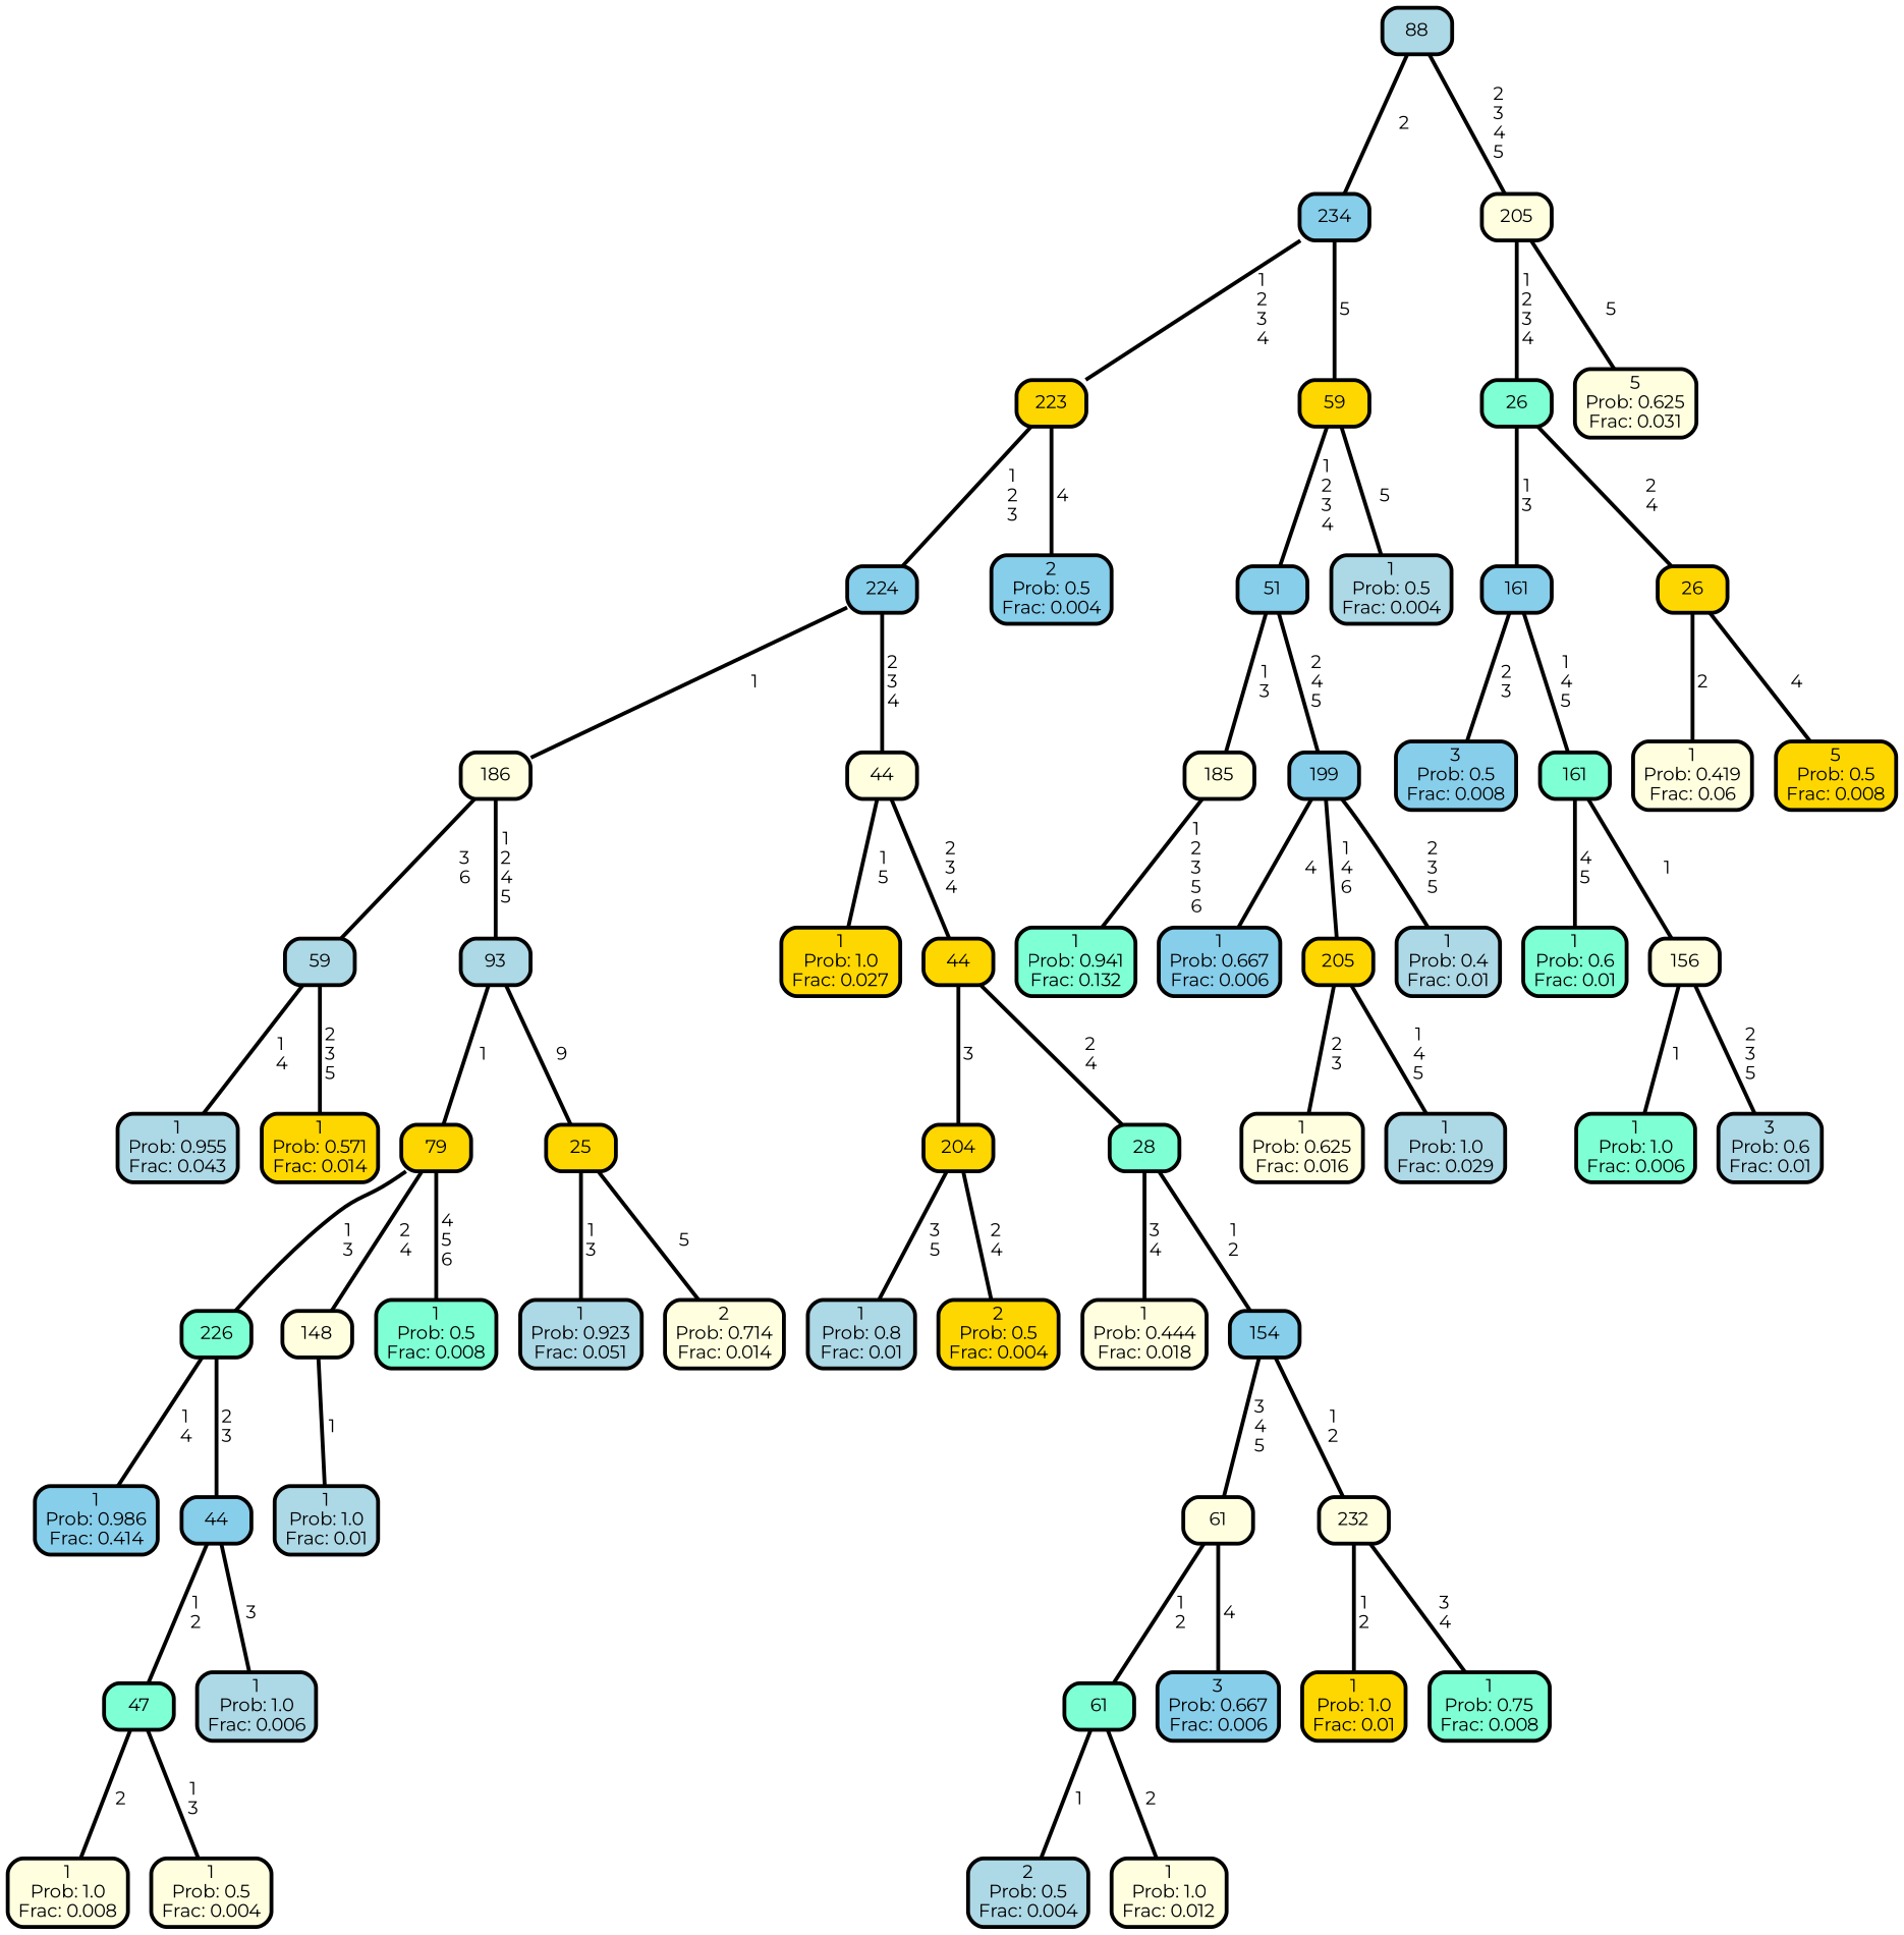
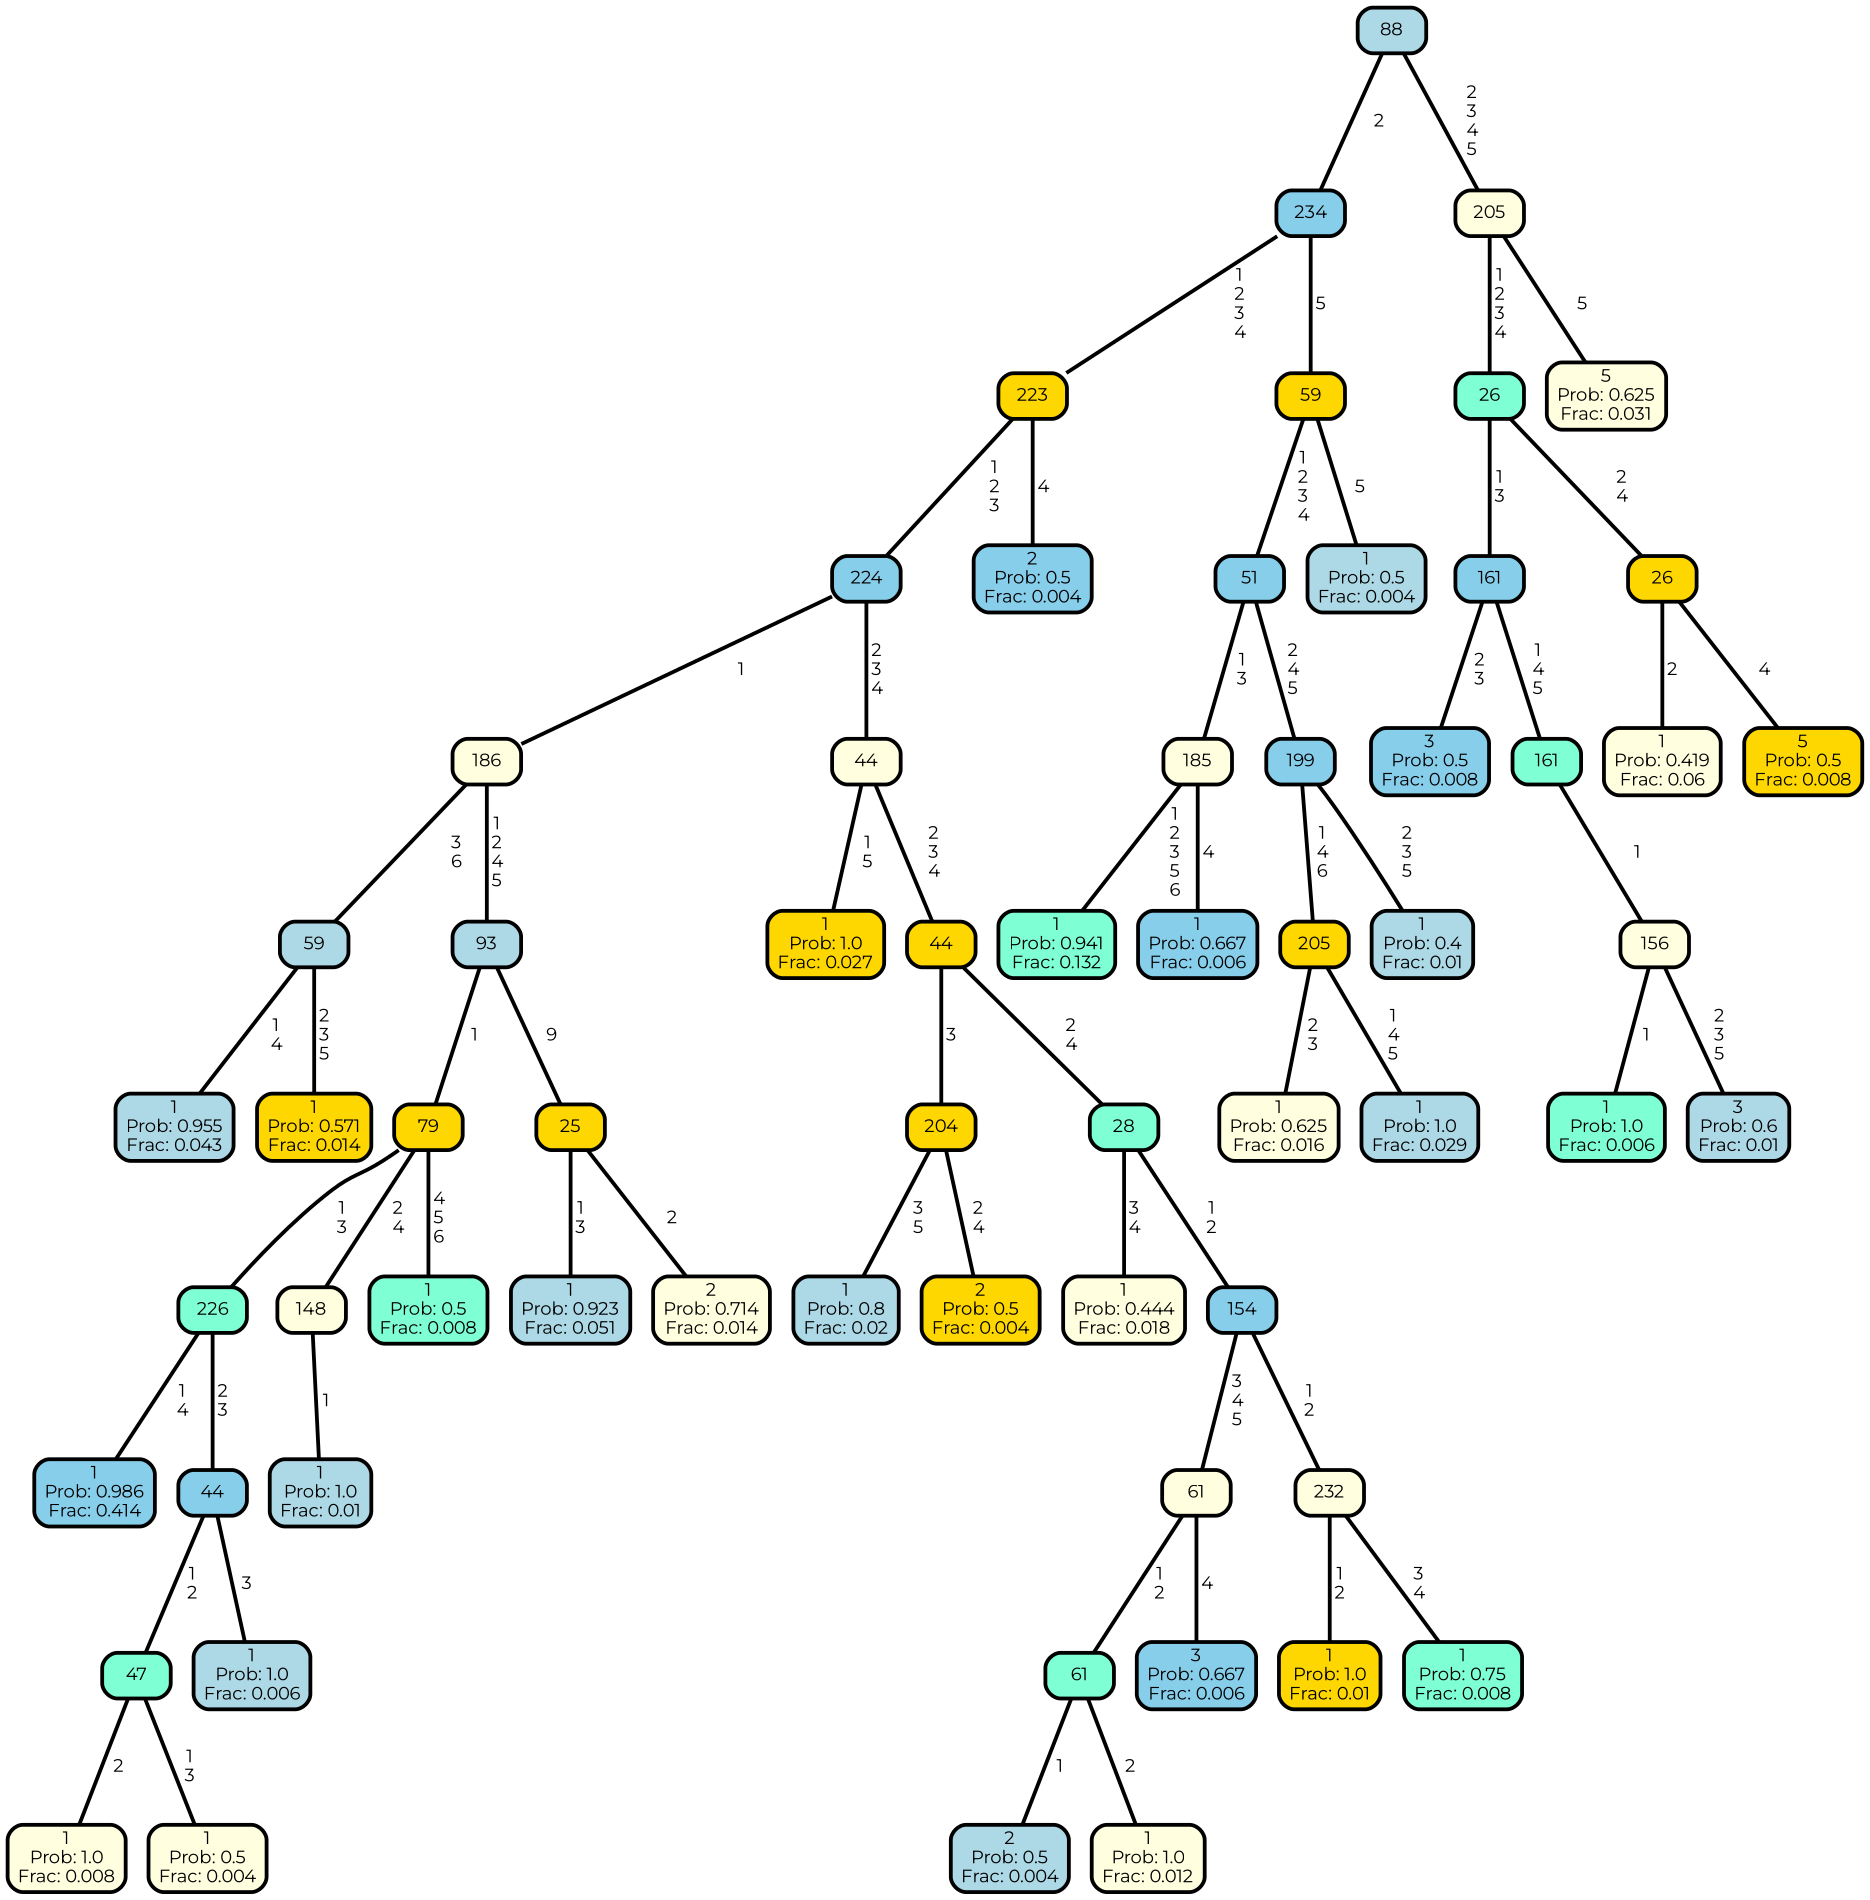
  graph {
    fontname=Montserrat
    ranksep="0 equally"
    splines=straight
    node [color=black fillcolor=lightyellow fontcolor=black fontname=Montserrat penwidth=3 shape=box style="filled, rounded"]
    edge [color=black fontname=Montserrat penwidth=3]
    n1 [label="1\nProb: 1.0\nFrac: 0.008"]
    n2 [fillcolor=aquamarine label=47]
    n3 [label="1\nProb: 0.5\nFrac: 0.004"]
    n4 [fillcolor=skyblue label=44]
    n5 [fillcolor=lightblue label="1\nProb: 1.0\nFrac: 0.006"]
    n6 [fillcolor=aquamarine label=226]
    n7 [fillcolor=skyblue label="1\nProb: 0.986\nFrac: 0.414"]
    n8 [fillcolor=gold label=79]
    n9 [label=148]
    n10 [fillcolor=aquamarine label="1\nProb: 0.5\nFrac: 0.008"]
    n11 [fillcolor=lightblue label="1\nProb: 1.0\nFrac: 0.01"]
    n12 [fillcolor=lightblue label=93]
    n13 [fillcolor=gold label=25]
    n14 [label="2\nProb: 0.714\nFrac: 0.014"]
    n15 [fillcolor=lightblue label="1\nProb: 0.923\nFrac: 0.051"]
    n16 [label=186]
    n17 [fillcolor=lightblue label=59]
    n18 [fillcolor=lightblue label="1\nProb: 0.955\nFrac: 0.043"]
    n19 [fillcolor=gold label="1\nProb: 0.571\nFrac: 0.014"]
    n20 [fillcolor=skyblue label=224]
    n21 [label=44]
    n22 [fillcolor=gold label=44]
    n23 [fillcolor=gold label="1\nProb: 1.0\nFrac: 0.027"]
    n24 [fillcolor=gold label="2\nProb: 0.5\nFrac: 0.004"]
    n25 [fillcolor=gold label=204]
-   n26 [fillcolor=lightblue label="1\nProb: 0.8\nFrac: 0.01"]
+   n26 [fillcolor=lightblue label="1\nProb: 0.8\nFrac: 0.02"]
    n27 [fillcolor=aquamarine label=28]
    n28 [fillcolor=skyblue label=154]
    n29 [label="1\nProb: 0.444\nFrac: 0.018"]
    n30 [fillcolor=gold label="1\nProb: 1.0\nFrac: 0.01"]
    n31 [label=232]
    n32 [fillcolor=aquamarine label="1\nProb: 0.75\nFrac: 0.008"]
    n33 [label=61]
    n34 [fillcolor=aquamarine label=61]
    n35 [fillcolor=skyblue label="3\nProb: 0.667\nFrac: 0.006"]
    n36 [fillcolor=lightblue label="2\nProb: 0.5\nFrac: 0.004"]
    n37 [label="1\nProb: 1.0\nFrac: 0.012"]
    n38 [fillcolor=gold label=223]
    n39 [fillcolor=skyblue label="2\nProb: 0.5\nFrac: 0.004"]
    n40 [fillcolor=skyblue label=234]
    n41 [fillcolor=gold label=59]
    n42 [fillcolor=skyblue label=51]
    n43 [fillcolor=lightblue label="1\nProb: 0.5\nFrac: 0.004"]
    n44 [fillcolor=skyblue label="1\nProb: 0.667\nFrac: 0.006"]
    n45 [label=185]
    n46 [fillcolor=aquamarine label="1\nProb: 0.941\nFrac: 0.132"]
    n47 [fillcolor=skyblue label=199]
    n48 [fillcolor=lightblue label="1\nProb: 0.4\nFrac: 0.01"]
    n49 [fillcolor=gold label=205]
    n50 [label="1\nProb: 0.625\nFrac: 0.016"]
    n51 [fillcolor=lightblue label="1\nProb: 1.0\nFrac: 0.029"]
    n52 [fillcolor=lightblue label=88]
    n53 [label=205]
    n54 [fillcolor=aquamarine label=26]
    n55 [label="5\nProb: 0.625\nFrac: 0.031"]
    n56 [fillcolor=skyblue label="3\nProb: 0.5\nFrac: 0.008"]
    n57 [fillcolor=skyblue label=161]
    n58 [fillcolor=aquamarine label=161]
    n59 [label=156]
-   n60 [fillcolor=aquamarine label="1\nProb: 0.6\nFrac: 0.01"]
    n61 [fillcolor=aquamarine label="1\nProb: 1.0\nFrac: 0.006"]
    n62 [fillcolor=lightblue label="3\nProb: 0.6\nFrac: 0.01"]
    n63 [fillcolor=gold label=26]
    n64 [label="1\nProb: 0.419\nFrac: 0.06"]
    n65 [fillcolor=gold label="5\nProb: 0.5\nFrac: 0.008"]
    subgraph sub_1 {
      rank=same
    }
    n2 -- n1 [label=" 2"]
    n2 -- n3 [label=" 1\n 3"]
    n4 -- n2 [label=" 1\n 2"]
    n4 -- n5 [label=" 3"]
    n6 -- n4 [label=" 2\n 3"]
    n6 -- n7 [label=" 1\n 4"]
    n8 -- n6 [label=" 1\n 3"]
    n8 -- n9 [label=" 2\n 4"]
    n8 -- n10 [label=" 4\n 5\n 6"]
    n9 -- n11 [label=" 1"]
    n12 -- n8 [label=" 1"]
    n12 -- n13 [label=" 9"]
-   n13 -- n14 [label=" 5"]
+   n13 -- n14 [label=" 2"]
    n13 -- n15 [label=" 1\n 3"]
    n16 -- n12 [label=" 1\n 2\n 4\n 5"]
    n16 -- n17 [label=" 3\n 6"]
    n17 -- n18 [label=" 1\n 4"]
    n17 -- n19 [label=" 2\n 3\n 5"]
    n20 -- n16 [label=" 1"]
    n20 -- n21 [label=" 2\n 3\n 4"]
    n21 -- n22 [label=" 2\n 3\n 4"]
    n21 -- n23 [label=" 1\n 5"]
    n22 -- n25 [label=" 3"]
    n22 -- n27 [label=" 2\n 4"]
    n25 -- n24 [label=" 2\n 4"]
    n25 -- n26 [label=" 3\n 5"]
    n27 -- n28 [label=" 1\n 2"]
    n27 -- n29 [label=" 3\n 4"]
    n28 -- n31 [label=" 1\n 2"]
    n28 -- n33 [label=" 3\n 4\n 5"]
    n31 -- n30 [label=" 1\n 2"]
    n31 -- n32 [label=" 3\n 4"]
    n33 -- n34 [label=" 1\n 2"]
    n33 -- n35 [label=" 4"]
    n34 -- n36 [label=" 1"]
    n34 -- n37 [label=" 2"]
    n38 -- n20 [label=" 1\n 2\n 3"]
    n38 -- n39 [label=" 4"]
    n40 -- n38 [label=" 1\n 2\n 3\n 4"]
    n40 -- n41 [label=" 5"]
    n41 -- n42 [label=" 1\n 2\n 3\n 4"]
    n41 -- n43 [label=" 5"]
    n42 -- n45 [label=" 1\n 3"]
    n42 -- n47 [label=" 2\n 4\n 5"]
-   n47 -- n44 [label=" 4"]
+   n45 -- n44 [label=" 4"]
    n45 -- n46 [label=" 1\n 2\n 3\n 5\n 6"]
    n47 -- n48 [label=" 2\n 3\n 5"]
    n47 -- n49 [label=" 1\n 4\n 6"]
    n49 -- n50 [label=" 2\n 3"]
    n49 -- n51 [label=" 1\n 4\n 5"]
    n52 -- n40 [label=" 2"]
    n52 -- n53 [label=" 2\n 3\n 4\n 5"]
    n53 -- n54 [label=" 1\n 2\n 3\n 4"]
    n53 -- n55 [label=" 5"]
    n54 -- n57 [label=" 1\n 3"]
    n54 -- n63 [label=" 2\n 4"]
    n57 -- n56 [label=" 2\n 3"]
    n57 -- n58 [label=" 1\n 4\n 5"]
    n58 -- n59 [label=" 1"]
-   n58 -- n60 [label=" 4\n 5"]
    n59 -- n61 [label=" 1"]
    n59 -- n62 [label=" 2\n 3\n 5"]
    n63 -- n64 [label=" 2"]
    n63 -- n65 [label=" 4"]
  }
